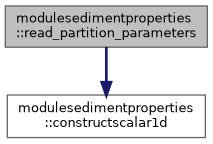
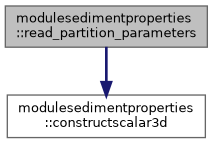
  digraph {
    rankdir=TB
    node [color=gray40 fontname=Helvetica fontsize=10 shape=record style=filled]
    n1 [fillcolor=grey75 fontcolor=black height=0.2 label="modulesedimentproperties\l::read_partition_parameters" width=0.4]
-   n2 [fillcolor=white height=0.2 label="modulesedimentproperties\l::constructscalar1d" width=0.4]
+   n2 [fillcolor=white height=0.2 label="modulesedimentproperties\l::constructscalar3d" width=0.4]
    n1 -> n2 [color=midnightblue fontname=Helvetica fontsize=10 labelfontname=Helvetica labelfontsize=10 style=bold]
  }
